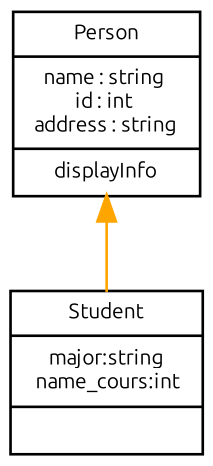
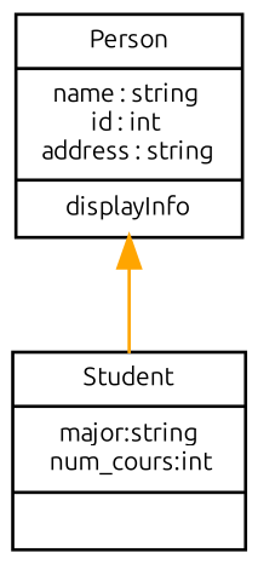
  digraph {
    fontname=Ubuntu
    node [font=Handlee fontname=Ubuntu fontsize=8 shape=record]
    n1 [label="{Person| name : string \nid : int \naddress : string|displayInfo}"]
-   n2 [label="{Student| major:string\n name_cours:int|}"]
+   n2 [label="{Student| major:string\n num_cours:int|}"]
    n1 -> n2 [color=orange dir=back fontname=Ubuntu]
  }
